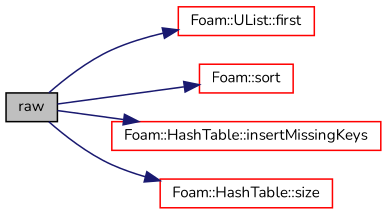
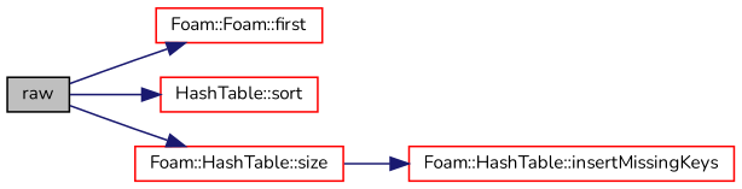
  digraph {
    fontname=Nunito
    rankdir=LR
    node [color=red fontname=Nunito fontsize=10 shape=record]
    edge [color=midnightblue fontname=Nunito fontsize=10 labelfontname=Helvetica labelfontsize=10 style=solid]
    n1 [color=black fillcolor=grey75 fontcolor=black height=0.2 label=raw style=filled width=0.4]
-   n2 [height=0.2 label="Foam::UList::first" width=0.4]
-   n3 [height=0.2 label="Foam::sort" width=0.4]
+   n2 [height=0.2 label="Foam::Foam::first" width=0.4]
+   n3 [height=0.2 label="HashTable::sort" width=0.4]
    n4 [height=0.2 label="Foam::HashTable::insertMissingKeys" width=0.4]
    n5 [height=0.2 label="Foam::HashTable::size" width=0.4]
    n1 -> n2
    n1 -> n3
-   n1 -> n4
+   n5 -> n4
    n1 -> n5
  }
